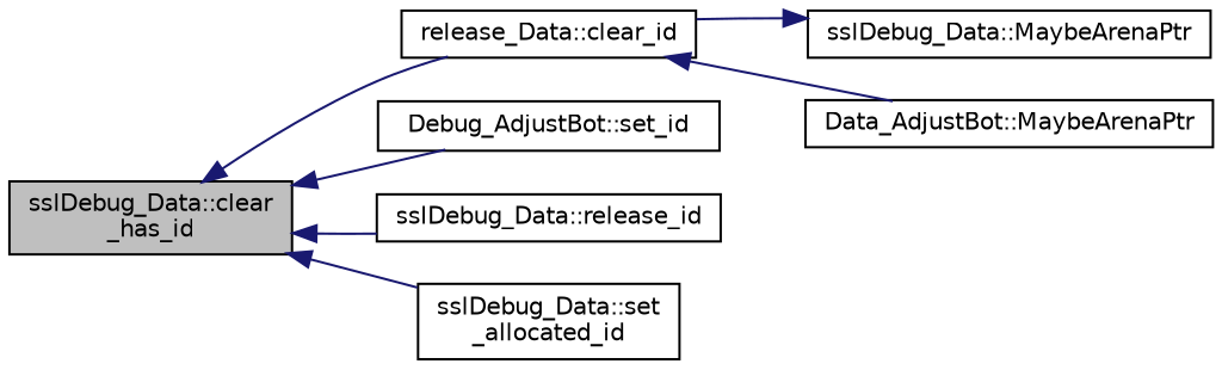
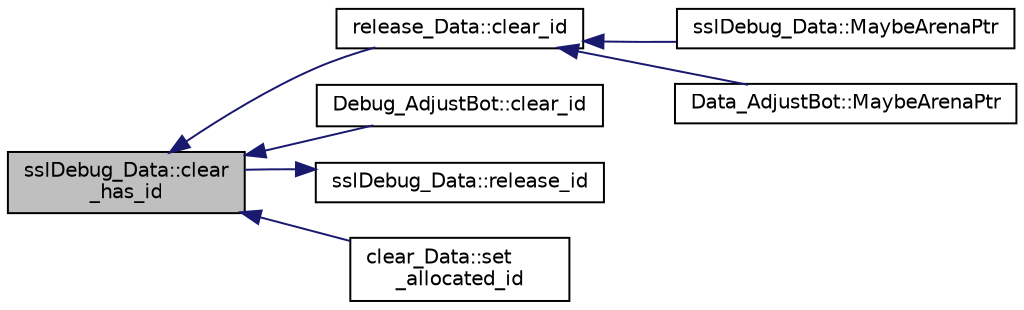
  digraph {
    rankdir=LR
    node [color=black fillcolor=white fontname=Helvetica fontsize=10 shape=record style=filled]
    edge [color=midnightblue dir=back fontname=Helvetica fontsize=10 labelfontname=Helvetica labelfontsize=10 style=solid]
    n1 [fillcolor=grey75 fontcolor=black height=0.2 label="sslDebug_Data::clear\l_has_id" width=0.4]
    n2 [height=0.2 label="release_Data::clear_id" width=0.4]
-   n3 [height=0.2 label="Debug_AdjustBot::set_id" width=0.4]
+   n3 [height=0.2 label="Debug_AdjustBot::clear_id" width=0.4]
    n4 [height=0.2 label="sslDebug_Data::release_id" width=0.4]
-   n5 [height=0.2 label="sslDebug_Data::set\l_allocated_id" width=0.4]
+   n5 [height=0.2 label="clear_Data::set\l_allocated_id" width=0.4]
    n6 [height=0.2 label="sslDebug_Data::MaybeArenaPtr" width=0.4]
    n7 [height=0.2 label="Data_AdjustBot::MaybeArenaPtr" width=0.4]
    n1 -> n2
    n1 -> n3
-   n1 -> n4
+   n4 -> n1
    n1 -> n5
-   n6 -> n2
+   n2 -> n6
    n2 -> n7
  }
